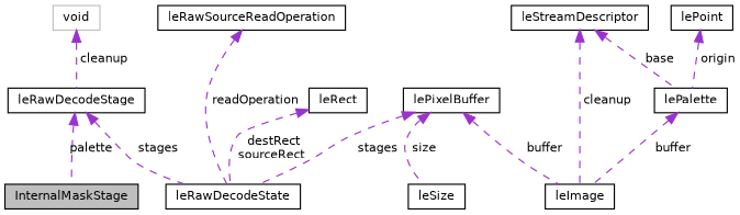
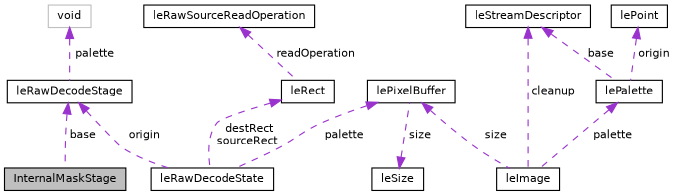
  digraph {
    node [color=black fillcolor=white fontname=Helvetica fontsize=10 shape=record style=filled]
    edge [color=darkorchid3 dir=back fontname=Helvetica fontsize=10 labelfontname=Helvetica labelfontsize=10 style=dashed]
    n1 [fillcolor=grey75 fontcolor=black height=0.2 label=InternalMaskStage width=0.4]
    n2 [height=0.2 label=leRawDecodeStage width=0.4]
    n3 [height=0.2 label=leRawDecodeState width=0.4]
    n4 [color=grey75 height=0.2 label=void width=0.4]
    n5 [height=0.2 label=lePixelBuffer width=0.4]
    n6 [height=0.2 label=leImage width=0.4]
    n7 [height=0.2 label=leStreamDescriptor width=0.4]
    n8 [height=0.2 label=lePalette width=0.4]
    n9 [height=0.2 label=leSize width=0.4]
    n10 [height=0.2 label=leRawSourceReadOperation width=0.4]
    n11 [height=0.2 label=lePoint width=0.4]
    n12 [height=0.2 label=leRect width=0.4]
-   n2 -> n1 [label=" palette"]
-   n2 -> n3 [label=" stages"]
-   n4 -> n2 [label=" cleanup"]
-   n5 -> n3 [label=" stages"]
-   n5 -> n6 [label=" buffer"]
+   n2 -> n1 [label=" base"]
+   n2 -> n3 [label=" origin"]
+   n4 -> n2 [label=" palette"]
+   n5 -> n3 [label=" palette"]
+   n5 -> n6 [label=" size"]
    n7 -> n6 [label=" cleanup"]
    n7 -> n8 [label=" base"]
-   n8 -> n6 [label=" buffer"]
-   n5 -> n9 [label=" size"]
-   n10 -> n3 [label=" readOperation"]
+   n8 -> n6 [label=" palette"]
+   n9 -> n5 [label=" size"]
+   n10 -> n12 [label=" readOperation"]
    n11 -> n8 [label=" origin"]
    n12 -> n3 [label=" destRect\nsourceRect"]
  }
